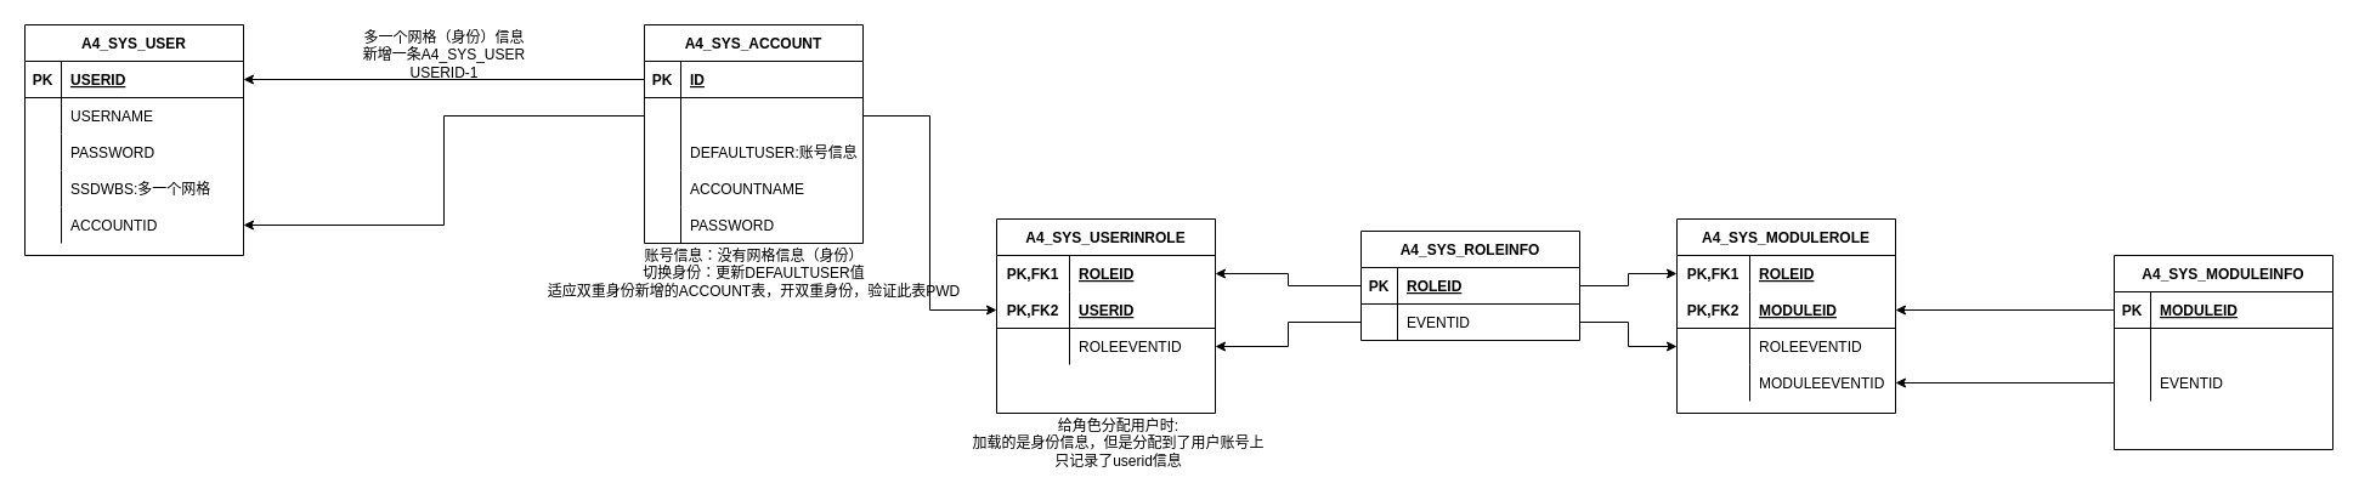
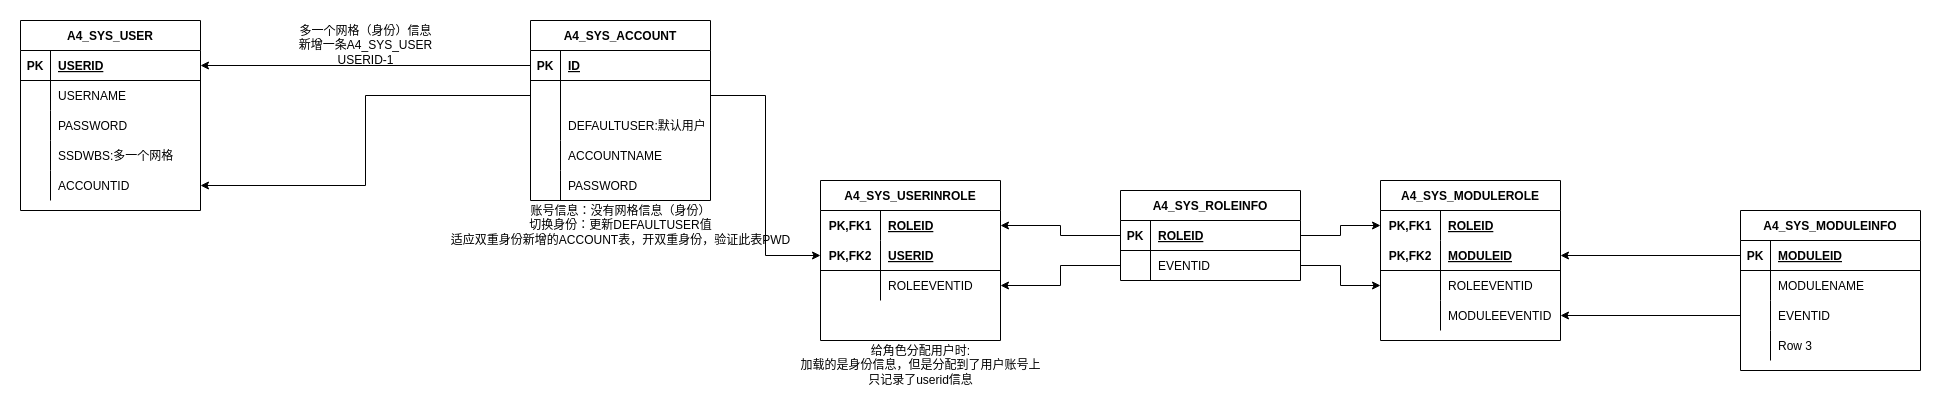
  <mxCell id="0" />
  <mxCell id="1" parent="0" />
  <mxCell id="2" value="A4_SYS_ROLEINFO" style="shape=table;startSize=30;container=1;collapsible=1;childLayout=tableLayout;fixedRows=1;rowLines=0;fontStyle=1;align=center;resizeLast=1;" vertex="1" parent="1"><mxGeometry x="1120" y="190" width="180" height="90" as="geometry"><mxRectangle x="200" y="200" width="60" height="30" as="alternateBounds" /></mxGeometry></mxCell>
  <mxCell id="3" value="" style="shape=partialRectangle;collapsible=0;dropTarget=0;pointerEvents=0;fillColor=none;top=0;left=0;bottom=1;right=0;points=[[0,0.5],[1,0.5]];portConstraint=eastwest;" vertex="1" parent="2"><mxGeometry y="30" width="180" height="30" as="geometry" /></mxCell>
  <mxCell id="4" value="PK" style="shape=partialRectangle;connectable=0;fillColor=none;top=0;left=0;bottom=0;right=0;fontStyle=1;overflow=hidden;" vertex="1" parent="3"><mxGeometry width="30" height="30" as="geometry" /></mxCell>
  <mxCell id="5" value="ROLEID" style="shape=partialRectangle;connectable=0;fillColor=none;top=0;left=0;bottom=0;right=0;align=left;spacingLeft=6;fontStyle=5;overflow=hidden;" vertex="1" parent="3"><mxGeometry x="30" width="150" height="30" as="geometry" /></mxCell>
  <mxCell id="6" value="" style="shape=partialRectangle;collapsible=0;dropTarget=0;pointerEvents=0;fillColor=none;top=0;left=0;bottom=0;right=0;points=[[0,0.5],[1,0.5]];portConstraint=eastwest;" vertex="1" parent="2"><mxGeometry y="60" width="180" height="30" as="geometry" /></mxCell>
  <mxCell id="7" value="" style="shape=partialRectangle;connectable=0;fillColor=none;top=0;left=0;bottom=0;right=0;editable=1;overflow=hidden;" vertex="1" parent="6"><mxGeometry width="30" height="30" as="geometry" /></mxCell>
  <mxCell id="8" value="EVENTID" style="shape=partialRectangle;connectable=0;fillColor=none;top=0;left=0;bottom=0;right=0;align=left;spacingLeft=6;overflow=hidden;" vertex="1" parent="6"><mxGeometry x="30" width="150" height="30" as="geometry" /></mxCell>
  <mxCell id="9" value="A4_SYS_MODULEROLE" style="shape=table;startSize=30;container=1;collapsible=1;childLayout=tableLayout;fixedRows=1;rowLines=0;fontStyle=1;align=center;resizeLast=1;" vertex="1" parent="1"><mxGeometry x="1380" y="180" width="180" height="160" as="geometry" /></mxCell>
  <mxCell id="10" value="" style="shape=partialRectangle;collapsible=0;dropTarget=0;pointerEvents=0;fillColor=none;top=0;left=0;bottom=0;right=0;points=[[0,0.5],[1,0.5]];portConstraint=eastwest;" vertex="1" parent="9"><mxGeometry y="30" width="180" height="30" as="geometry" /></mxCell>
  <mxCell id="11" value="PK,FK1" style="shape=partialRectangle;connectable=0;fillColor=none;top=0;left=0;bottom=0;right=0;fontStyle=1;overflow=hidden;" vertex="1" parent="10"><mxGeometry width="60" height="30" as="geometry" /></mxCell>
  <mxCell id="12" value="ROLEID" style="shape=partialRectangle;connectable=0;fillColor=none;top=0;left=0;bottom=0;right=0;align=left;spacingLeft=6;fontStyle=5;overflow=hidden;" vertex="1" parent="10"><mxGeometry x="60" width="120" height="30" as="geometry" /></mxCell>
  <mxCell id="13" value="" style="shape=partialRectangle;collapsible=0;dropTarget=0;pointerEvents=0;fillColor=none;top=0;left=0;bottom=1;right=0;points=[[0,0.5],[1,0.5]];portConstraint=eastwest;" vertex="1" parent="9"><mxGeometry y="60" width="180" height="30" as="geometry" /></mxCell>
  <mxCell id="14" value="PK,FK2" style="shape=partialRectangle;connectable=0;fillColor=none;top=0;left=0;bottom=0;right=0;fontStyle=1;overflow=hidden;" vertex="1" parent="13"><mxGeometry width="60" height="30" as="geometry" /></mxCell>
  <mxCell id="15" value="MODULEID" style="shape=partialRectangle;connectable=0;fillColor=none;top=0;left=0;bottom=0;right=0;align=left;spacingLeft=6;fontStyle=5;overflow=hidden;" vertex="1" parent="13"><mxGeometry x="60" width="120" height="30" as="geometry" /></mxCell>
  <mxCell id="16" value="" style="shape=partialRectangle;collapsible=0;dropTarget=0;pointerEvents=0;fillColor=none;top=0;left=0;bottom=0;right=0;points=[[0,0.5],[1,0.5]];portConstraint=eastwest;" vertex="1" parent="9"><mxGeometry y="90" width="180" height="30" as="geometry" /></mxCell>
  <mxCell id="17" value="" style="shape=partialRectangle;connectable=0;fillColor=none;top=0;left=0;bottom=0;right=0;editable=1;overflow=hidden;" vertex="1" parent="16"><mxGeometry width="60" height="30" as="geometry" /></mxCell>
  <mxCell id="18" value="ROLEEVENTID" style="shape=partialRectangle;connectable=0;fillColor=none;top=0;left=0;bottom=0;right=0;align=left;spacingLeft=6;overflow=hidden;" vertex="1" parent="16"><mxGeometry x="60" width="120" height="30" as="geometry" /></mxCell>
  <mxCell id="19" value="" style="shape=partialRectangle;collapsible=0;dropTarget=0;pointerEvents=0;fillColor=none;top=0;left=0;bottom=0;right=0;points=[[0,0.5],[1,0.5]];portConstraint=eastwest;" vertex="1" parent="9"><mxGeometry y="120" width="180" height="30" as="geometry" /></mxCell>
  <mxCell id="20" value="" style="shape=partialRectangle;connectable=0;fillColor=none;top=0;left=0;bottom=0;right=0;editable=1;overflow=hidden;" vertex="1" parent="19"><mxGeometry width="60" height="30" as="geometry" /></mxCell>
  <mxCell id="21" value="MODULEEVENTID" style="shape=partialRectangle;connectable=0;fillColor=none;top=0;left=0;bottom=0;right=0;align=left;spacingLeft=6;overflow=hidden;" vertex="1" parent="19"><mxGeometry x="60" width="120" height="30" as="geometry" /></mxCell>
  <mxCell id="22" style="edgeStyle=orthogonalEdgeStyle;rounded=0;orthogonalLoop=1;jettySize=auto;html=1;exitX=1;exitY=0.5;exitDx=0;exitDy=0;" edge="1" parent="1" source="6" target="16"><mxGeometry relative="1" as="geometry" /></mxCell>
  <mxCell id="23" value="A4_SYS_MODULEINFO" style="shape=table;startSize=30;container=1;collapsible=1;childLayout=tableLayout;fixedRows=1;rowLines=0;fontStyle=1;align=center;resizeLast=1;" vertex="1" parent="1"><mxGeometry x="1740" y="210" width="180" height="160" as="geometry" /></mxCell>
  <mxCell id="24" value="" style="shape=partialRectangle;collapsible=0;dropTarget=0;pointerEvents=0;fillColor=none;top=0;left=0;bottom=1;right=0;points=[[0,0.5],[1,0.5]];portConstraint=eastwest;" vertex="1" parent="23"><mxGeometry y="30" width="180" height="30" as="geometry" /></mxCell>
  <mxCell id="25" value="PK" style="shape=partialRectangle;connectable=0;fillColor=none;top=0;left=0;bottom=0;right=0;fontStyle=1;overflow=hidden;" vertex="1" parent="24"><mxGeometry width="30" height="30" as="geometry" /></mxCell>
  <mxCell id="26" value="MODULEID" style="shape=partialRectangle;connectable=0;fillColor=none;top=0;left=0;bottom=0;right=0;align=left;spacingLeft=6;fontStyle=5;overflow=hidden;" vertex="1" parent="24"><mxGeometry x="30" width="150" height="30" as="geometry" /></mxCell>
  <mxCell id="27" value="" style="shape=partialRectangle;collapsible=0;dropTarget=0;pointerEvents=0;fillColor=none;top=0;left=0;bottom=0;right=0;points=[[0,0.5],[1,0.5]];portConstraint=eastwest;" vertex="1" parent="23"><mxGeometry y="60" width="180" height="30" as="geometry" /></mxCell>
  <mxCell id="28" value="" style="shape=partialRectangle;connectable=0;fillColor=none;top=0;left=0;bottom=0;right=0;editable=1;overflow=hidden;" vertex="1" parent="27"><mxGeometry width="30" height="30" as="geometry" /></mxCell>
+ <mxCell id="29" value="MODULENAME" style="shape=partialRectangle;connectable=0;fillColor=none;top=0;left=0;bottom=0;right=0;align=left;spacingLeft=6;overflow=hidden;" vertex="1" parent="27"><mxGeometry x="30" width="150" height="30" as="geometry" /></mxCell>
  <mxCell id="30" value="" style="shape=partialRectangle;collapsible=0;dropTarget=0;pointerEvents=0;fillColor=none;top=0;left=0;bottom=0;right=0;points=[[0,0.5],[1,0.5]];portConstraint=eastwest;" vertex="1" parent="23"><mxGeometry y="90" width="180" height="30" as="geometry" /></mxCell>
  <mxCell id="31" value="" style="shape=partialRectangle;connectable=0;fillColor=none;top=0;left=0;bottom=0;right=0;editable=1;overflow=hidden;" vertex="1" parent="30"><mxGeometry width="30" height="30" as="geometry" /></mxCell>
  <mxCell id="32" value="EVENTID" style="shape=partialRectangle;connectable=0;fillColor=none;top=0;left=0;bottom=0;right=0;align=left;spacingLeft=6;overflow=hidden;" vertex="1" parent="30"><mxGeometry x="30" width="150" height="30" as="geometry" /></mxCell>
  <mxCell id="33" value="" style="shape=partialRectangle;collapsible=0;dropTarget=0;pointerEvents=0;fillColor=none;top=0;left=0;bottom=0;right=0;points=[[0,0.5],[1,0.5]];portConstraint=eastwest;" vertex="1" parent="23"><mxGeometry y="120" width="180" height="30" as="geometry" /></mxCell>
  <mxCell id="34" value="" style="shape=partialRectangle;connectable=0;fillColor=none;top=0;left=0;bottom=0;right=0;editable=1;overflow=hidden;" vertex="1" parent="33"><mxGeometry width="30" height="30" as="geometry" /></mxCell>
+ <mxCell id="35" value="Row 3" style="shape=partialRectangle;connectable=0;fillColor=none;top=0;left=0;bottom=0;right=0;align=left;spacingLeft=6;overflow=hidden;" vertex="1" parent="33"><mxGeometry x="30" width="150" height="30" as="geometry" /></mxCell>
  <mxCell id="36" style="edgeStyle=orthogonalEdgeStyle;rounded=0;orthogonalLoop=1;jettySize=auto;html=1;entryX=1;entryY=0.5;entryDx=0;entryDy=0;" edge="1" parent="1" source="24" target="13"><mxGeometry relative="1" as="geometry" /></mxCell>
  <mxCell id="37" style="edgeStyle=orthogonalEdgeStyle;rounded=0;orthogonalLoop=1;jettySize=auto;html=1;exitX=0;exitY=0.5;exitDx=0;exitDy=0;entryX=1;entryY=0.5;entryDx=0;entryDy=0;" edge="1" parent="1" source="30" target="19"><mxGeometry relative="1" as="geometry" /></mxCell>
  <mxCell id="38" style="edgeStyle=orthogonalEdgeStyle;rounded=0;orthogonalLoop=1;jettySize=auto;html=1;exitX=1;exitY=0.5;exitDx=0;exitDy=0;entryX=0;entryY=0.5;entryDx=0;entryDy=0;" edge="1" parent="1" source="3" target="10"><mxGeometry relative="1" as="geometry" /></mxCell>
  <mxCell id="39" style="edgeStyle=orthogonalEdgeStyle;rounded=0;orthogonalLoop=1;jettySize=auto;html=1;exitX=0;exitY=0.5;exitDx=0;exitDy=0;entryX=1;entryY=0.5;entryDx=0;entryDy=0;" edge="1" parent="1" source="3" target="60"><mxGeometry relative="1" as="geometry" /></mxCell>
  <mxCell id="40" style="edgeStyle=orthogonalEdgeStyle;rounded=0;orthogonalLoop=1;jettySize=auto;html=1;exitX=0;exitY=0.5;exitDx=0;exitDy=0;" edge="1" parent="1" source="6" target="66"><mxGeometry relative="1" as="geometry" /></mxCell>
  <mxCell id="41" style="edgeStyle=orthogonalEdgeStyle;rounded=0;orthogonalLoop=1;jettySize=auto;html=1;exitX=1;exitY=0.5;exitDx=0;exitDy=0;" edge="1" parent="1" source="77" target="63"><mxGeometry relative="1" as="geometry" /></mxCell>
  <mxCell id="42" value="A4_SYS_USER" style="shape=table;startSize=30;container=1;collapsible=1;childLayout=tableLayout;fixedRows=1;rowLines=0;fontStyle=1;align=center;resizeLast=1;" vertex="1" parent="1"><mxGeometry x="20" y="20" width="180" height="190" as="geometry" /></mxCell>
  <mxCell id="43" value="" style="shape=partialRectangle;collapsible=0;dropTarget=0;pointerEvents=0;fillColor=none;top=0;left=0;bottom=1;right=0;points=[[0,0.5],[1,0.5]];portConstraint=eastwest;" vertex="1" parent="42"><mxGeometry y="30" width="180" height="30" as="geometry" /></mxCell>
  <mxCell id="44" value="PK" style="shape=partialRectangle;connectable=0;fillColor=none;top=0;left=0;bottom=0;right=0;fontStyle=1;overflow=hidden;" vertex="1" parent="43"><mxGeometry width="30" height="30" as="geometry" /></mxCell>
  <mxCell id="45" value="USERID" style="shape=partialRectangle;connectable=0;fillColor=none;top=0;left=0;bottom=0;right=0;align=left;spacingLeft=6;fontStyle=5;overflow=hidden;" vertex="1" parent="43"><mxGeometry x="30" width="150" height="30" as="geometry" /></mxCell>
  <mxCell id="46" value="" style="shape=partialRectangle;collapsible=0;dropTarget=0;pointerEvents=0;fillColor=none;top=0;left=0;bottom=0;right=0;points=[[0,0.5],[1,0.5]];portConstraint=eastwest;" vertex="1" parent="42"><mxGeometry y="60" width="180" height="30" as="geometry" /></mxCell>
  <mxCell id="47" value="" style="shape=partialRectangle;connectable=0;fillColor=none;top=0;left=0;bottom=0;right=0;editable=1;overflow=hidden;" vertex="1" parent="46"><mxGeometry width="30" height="30" as="geometry" /></mxCell>
  <mxCell id="48" value="USERNAME" style="shape=partialRectangle;connectable=0;fillColor=none;top=0;left=0;bottom=0;right=0;align=left;spacingLeft=6;overflow=hidden;" vertex="1" parent="46"><mxGeometry x="30" width="150" height="30" as="geometry" /></mxCell>
  <mxCell id="49" value="" style="shape=partialRectangle;collapsible=0;dropTarget=0;pointerEvents=0;fillColor=none;top=0;left=0;bottom=0;right=0;points=[[0,0.5],[1,0.5]];portConstraint=eastwest;" vertex="1" parent="42"><mxGeometry y="90" width="180" height="30" as="geometry" /></mxCell>
  <mxCell id="50" value="" style="shape=partialRectangle;connectable=0;fillColor=none;top=0;left=0;bottom=0;right=0;editable=1;overflow=hidden;" vertex="1" parent="49"><mxGeometry width="30" height="30" as="geometry" /></mxCell>
  <mxCell id="51" value="PASSWORD" style="shape=partialRectangle;connectable=0;fillColor=none;top=0;left=0;bottom=0;right=0;align=left;spacingLeft=6;overflow=hidden;" vertex="1" parent="49"><mxGeometry x="30" width="150" height="30" as="geometry" /></mxCell>
  <mxCell id="52" value="" style="shape=partialRectangle;collapsible=0;dropTarget=0;pointerEvents=0;fillColor=none;top=0;left=0;bottom=0;right=0;points=[[0,0.5],[1,0.5]];portConstraint=eastwest;" vertex="1" parent="42"><mxGeometry y="120" width="180" height="30" as="geometry" /></mxCell>
  <mxCell id="53" value="" style="shape=partialRectangle;connectable=0;fillColor=none;top=0;left=0;bottom=0;right=0;editable=1;overflow=hidden;" vertex="1" parent="52"><mxGeometry width="30" height="30" as="geometry" /></mxCell>
  <mxCell id="54" value="SSDWBS:多一个网格" style="shape=partialRectangle;connectable=0;fillColor=none;top=0;left=0;bottom=0;right=0;align=left;spacingLeft=6;overflow=hidden;" vertex="1" parent="52"><mxGeometry x="30" width="150" height="30" as="geometry" /></mxCell>
  <mxCell id="55" style="shape=partialRectangle;collapsible=0;dropTarget=0;pointerEvents=0;fillColor=none;top=0;left=0;bottom=0;right=0;points=[[0,0.5],[1,0.5]];portConstraint=eastwest;" vertex="1" parent="42"><mxGeometry y="150" width="180" height="30" as="geometry" /></mxCell>
  <mxCell id="56" style="shape=partialRectangle;connectable=0;fillColor=none;top=0;left=0;bottom=0;right=0;editable=1;overflow=hidden;" vertex="1" parent="55"><mxGeometry width="30" height="30" as="geometry" /></mxCell>
  <mxCell id="57" value="ACCOUNTID" style="shape=partialRectangle;connectable=0;fillColor=none;top=0;left=0;bottom=0;right=0;align=left;spacingLeft=6;overflow=hidden;" vertex="1" parent="55"><mxGeometry x="30" width="150" height="30" as="geometry" /></mxCell>
  <mxCell id="58" value="" style="group" vertex="1" connectable="0" parent="1"><mxGeometry x="790" y="180" width="260" height="210" as="geometry" /></mxCell>
  <mxCell id="59" value="A4_SYS_USERINROLE" style="shape=table;startSize=30;container=1;collapsible=1;childLayout=tableLayout;fixedRows=1;rowLines=0;fontStyle=1;align=center;resizeLast=1;" vertex="1" parent="58"><mxGeometry x="30" width="180" height="160" as="geometry" /></mxCell>
  <mxCell id="60" value="" style="shape=partialRectangle;collapsible=0;dropTarget=0;pointerEvents=0;fillColor=none;top=0;left=0;bottom=0;right=0;points=[[0,0.5],[1,0.5]];portConstraint=eastwest;" vertex="1" parent="59"><mxGeometry y="30" width="180" height="30" as="geometry" /></mxCell>
  <mxCell id="61" value="PK,FK1" style="shape=partialRectangle;connectable=0;fillColor=none;top=0;left=0;bottom=0;right=0;fontStyle=1;overflow=hidden;" vertex="1" parent="60"><mxGeometry width="60" height="30" as="geometry" /></mxCell>
  <mxCell id="62" value="ROLEID" style="shape=partialRectangle;connectable=0;fillColor=none;top=0;left=0;bottom=0;right=0;align=left;spacingLeft=6;fontStyle=5;overflow=hidden;" vertex="1" parent="60"><mxGeometry x="60" width="120" height="30" as="geometry" /></mxCell>
  <mxCell id="63" value="" style="shape=partialRectangle;collapsible=0;dropTarget=0;pointerEvents=0;fillColor=none;top=0;left=0;bottom=1;right=0;points=[[0,0.5],[1,0.5]];portConstraint=eastwest;" vertex="1" parent="59"><mxGeometry y="60" width="180" height="30" as="geometry" /></mxCell>
  <mxCell id="64" value="PK,FK2" style="shape=partialRectangle;connectable=0;fillColor=none;top=0;left=0;bottom=0;right=0;fontStyle=1;overflow=hidden;" vertex="1" parent="63"><mxGeometry width="60" height="30" as="geometry" /></mxCell>
  <mxCell id="65" value="USERID" style="shape=partialRectangle;connectable=0;fillColor=none;top=0;left=0;bottom=0;right=0;align=left;spacingLeft=6;fontStyle=5;overflow=hidden;" vertex="1" parent="63"><mxGeometry x="60" width="120" height="30" as="geometry" /></mxCell>
  <mxCell id="66" value="" style="shape=partialRectangle;collapsible=0;dropTarget=0;pointerEvents=0;fillColor=none;top=0;left=0;bottom=0;right=0;points=[[0,0.5],[1,0.5]];portConstraint=eastwest;" vertex="1" parent="59"><mxGeometry y="90" width="180" height="30" as="geometry" /></mxCell>
  <mxCell id="67" value="" style="shape=partialRectangle;connectable=0;fillColor=none;top=0;left=0;bottom=0;right=0;editable=1;overflow=hidden;" vertex="1" parent="66"><mxGeometry width="60" height="30" as="geometry" /></mxCell>
  <mxCell id="68" value="ROLEEVENTID" style="shape=partialRectangle;connectable=0;fillColor=none;top=0;left=0;bottom=0;right=0;align=left;spacingLeft=6;overflow=hidden;" vertex="1" parent="66"><mxGeometry x="60" width="120" height="30" as="geometry" /></mxCell>
  <mxCell id="69" value="" style="shape=partialRectangle;collapsible=0;dropTarget=0;pointerEvents=0;fillColor=none;top=0;left=0;bottom=0;right=0;points=[[0,0.5],[1,0.5]];portConstraint=eastwest;" vertex="1" parent="59"><mxGeometry y="120" width="180" height="30" as="geometry" /></mxCell>
  <mxCell id="70" value="" style="shape=partialRectangle;connectable=0;fillColor=none;top=0;left=0;bottom=0;right=0;editable=1;overflow=hidden;" vertex="1" parent="69"><mxGeometry width="60" height="30" as="geometry" /></mxCell>
  <mxCell id="71" value="给角色分配用户时:&lt;br&gt;加载的是身份信息，但是分配到了用户账号上&lt;br&gt;只记录了userid信息&lt;br&gt;" style="text;html=1;resizable=0;autosize=1;align=center;verticalAlign=middle;points=[];fillColor=none;strokeColor=none;rounded=0;" vertex="1" parent="58"><mxGeometry y="160" width="260" height="50" as="geometry" /></mxCell>
  <mxCell id="72" value="" style="group" vertex="1" connectable="0" parent="1"><mxGeometry x="520" y="20" width="275" height="229.997" as="geometry" /></mxCell>
  <mxCell id="73" value="A4_SYS_ACCOUNT" style="shape=table;startSize=30;container=1;collapsible=1;childLayout=tableLayout;fixedRows=1;rowLines=0;fontStyle=1;align=center;resizeLast=1;" vertex="1" parent="72"><mxGeometry x="10" width="180" height="180" as="geometry" /></mxCell>
  <mxCell id="74" value="" style="shape=partialRectangle;collapsible=0;dropTarget=0;pointerEvents=0;fillColor=none;top=0;left=0;bottom=1;right=0;points=[[0,0.5],[1,0.5]];portConstraint=eastwest;" vertex="1" parent="73"><mxGeometry y="30" width="180" height="30" as="geometry" /></mxCell>
  <mxCell id="75" value="PK" style="shape=partialRectangle;connectable=0;fillColor=none;top=0;left=0;bottom=0;right=0;fontStyle=1;overflow=hidden;" vertex="1" parent="74"><mxGeometry width="30" height="30" as="geometry" /></mxCell>
  <mxCell id="76" value="ID" style="shape=partialRectangle;connectable=0;fillColor=none;top=0;left=0;bottom=0;right=0;align=left;spacingLeft=6;fontStyle=5;overflow=hidden;" vertex="1" parent="74"><mxGeometry x="30" width="150" height="30" as="geometry" /></mxCell>
  <mxCell id="77" value="" style="shape=partialRectangle;collapsible=0;dropTarget=0;pointerEvents=0;fillColor=none;top=0;left=0;bottom=0;right=0;points=[[0,0.5],[1,0.5]];portConstraint=eastwest;" vertex="1" parent="73"><mxGeometry y="60" width="180" height="30" as="geometry" /></mxCell>
  <mxCell id="78" value="" style="shape=partialRectangle;connectable=0;fillColor=none;top=0;left=0;bottom=0;right=0;editable=1;overflow=hidden;" vertex="1" parent="77"><mxGeometry width="30" height="30" as="geometry" /></mxCell>
  <mxCell id="79" style="shape=partialRectangle;collapsible=0;dropTarget=0;pointerEvents=0;fillColor=none;top=0;left=0;bottom=0;right=0;points=[[0,0.5],[1,0.5]];portConstraint=eastwest;" vertex="1" parent="73"><mxGeometry y="90" width="180" height="30" as="geometry" /></mxCell>
  <mxCell id="80" style="shape=partialRectangle;connectable=0;fillColor=none;top=0;left=0;bottom=0;right=0;editable=1;overflow=hidden;" vertex="1" parent="79"><mxGeometry width="30" height="30" as="geometry" /></mxCell>
- <mxCell id="81" value="DEFAULTUSER:账号信息" style="shape=partialRectangle;connectable=0;fillColor=none;top=0;left=0;bottom=0;right=0;align=left;spacingLeft=6;overflow=hidden;" vertex="1" parent="79"><mxGeometry x="30" width="150" height="30" as="geometry" /></mxCell>
+ <mxCell id="81" value="DEFAULTUSER:默认用户" style="shape=partialRectangle;connectable=0;fillColor=none;top=0;left=0;bottom=0;right=0;align=left;spacingLeft=6;overflow=hidden;" vertex="1" parent="79"><mxGeometry x="30" width="150" height="30" as="geometry" /></mxCell>
  <mxCell id="82" value="" style="shape=partialRectangle;collapsible=0;dropTarget=0;pointerEvents=0;fillColor=none;top=0;left=0;bottom=0;right=0;points=[[0,0.5],[1,0.5]];portConstraint=eastwest;" vertex="1" parent="73"><mxGeometry y="120" width="180" height="30" as="geometry" /></mxCell>
  <mxCell id="83" value="" style="shape=partialRectangle;connectable=0;fillColor=none;top=0;left=0;bottom=0;right=0;editable=1;overflow=hidden;" vertex="1" parent="82"><mxGeometry width="30" height="30" as="geometry" /></mxCell>
  <mxCell id="84" value="ACCOUNTNAME" style="shape=partialRectangle;connectable=0;fillColor=none;top=0;left=0;bottom=0;right=0;align=left;spacingLeft=6;overflow=hidden;" vertex="1" parent="82"><mxGeometry x="30" width="150" height="30" as="geometry" /></mxCell>
  <mxCell id="85" value="" style="shape=partialRectangle;collapsible=0;dropTarget=0;pointerEvents=0;fillColor=none;top=0;left=0;bottom=0;right=0;points=[[0,0.5],[1,0.5]];portConstraint=eastwest;" vertex="1" parent="73"><mxGeometry y="150" width="180" height="30" as="geometry" /></mxCell>
  <mxCell id="86" value="" style="shape=partialRectangle;connectable=0;fillColor=none;top=0;left=0;bottom=0;right=0;editable=1;overflow=hidden;" vertex="1" parent="85"><mxGeometry width="30" height="30" as="geometry" /></mxCell>
  <mxCell id="87" value="PASSWORD" style="shape=partialRectangle;connectable=0;fillColor=none;top=0;left=0;bottom=0;right=0;align=left;spacingLeft=6;overflow=hidden;" vertex="1" parent="85"><mxGeometry x="30" width="150" height="30" as="geometry" /></mxCell>
  <mxCell id="88" value="账号信息：没有网格信息（身份）&lt;br&gt;切换身份：更新DEFAULTUSER值&lt;br&gt;适应双重身份新增的ACCOUNT表，开双重身份，验证此表PWD&lt;br&gt;" style="text;html=1;resizable=0;autosize=1;align=center;verticalAlign=middle;points=[];fillColor=none;strokeColor=none;rounded=0;" vertex="1" parent="72"><mxGeometry x="-75" y="179.997" width="350" height="50" as="geometry" /></mxCell>
  <mxCell id="89" value="多一个网格（身份）信息&lt;br&gt;新增一条A4_SYS_USER&lt;br&gt;USERID-1" style="text;html=1;resizable=0;autosize=1;align=center;verticalAlign=middle;points=[];fillColor=none;strokeColor=none;rounded=0;" vertex="1" parent="1"><mxGeometry x="290" y="20" width="150" height="50" as="geometry" /></mxCell>
  <mxCell id="90" style="edgeStyle=orthogonalEdgeStyle;rounded=0;orthogonalLoop=1;jettySize=auto;html=1;exitX=0;exitY=0.5;exitDx=0;exitDy=0;" edge="1" parent="1" source="74" target="43"><mxGeometry relative="1" as="geometry" /></mxCell>
  <mxCell id="91" style="edgeStyle=orthogonalEdgeStyle;rounded=0;orthogonalLoop=1;jettySize=auto;html=1;exitX=0;exitY=0.5;exitDx=0;exitDy=0;entryX=1;entryY=0.5;entryDx=0;entryDy=0;" edge="1" parent="1" source="77" target="55"><mxGeometry relative="1" as="geometry" /></mxCell>
